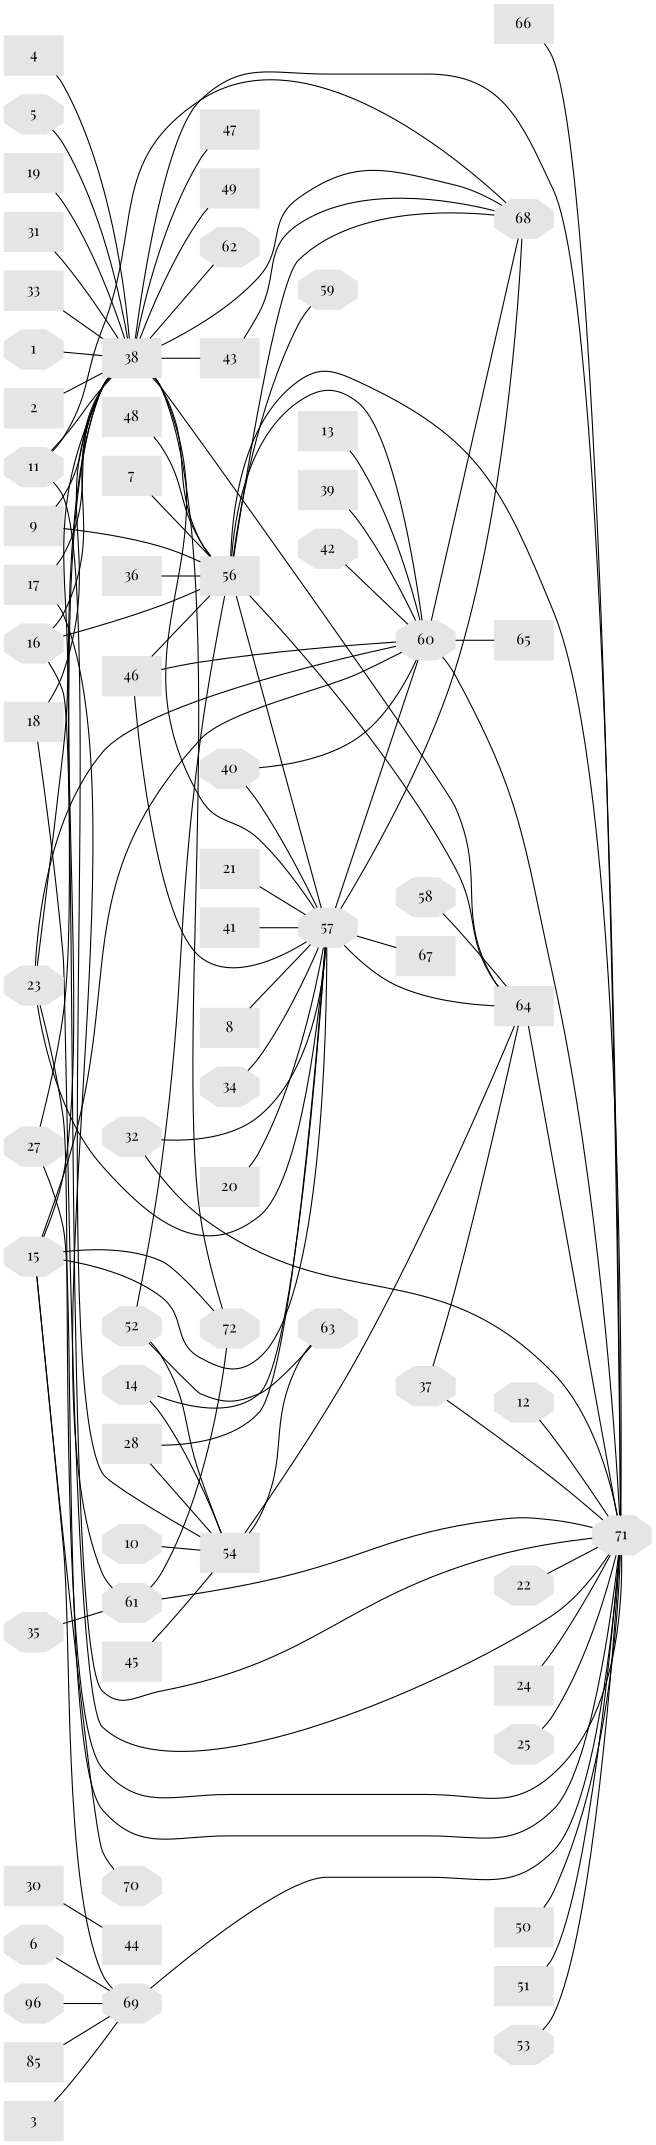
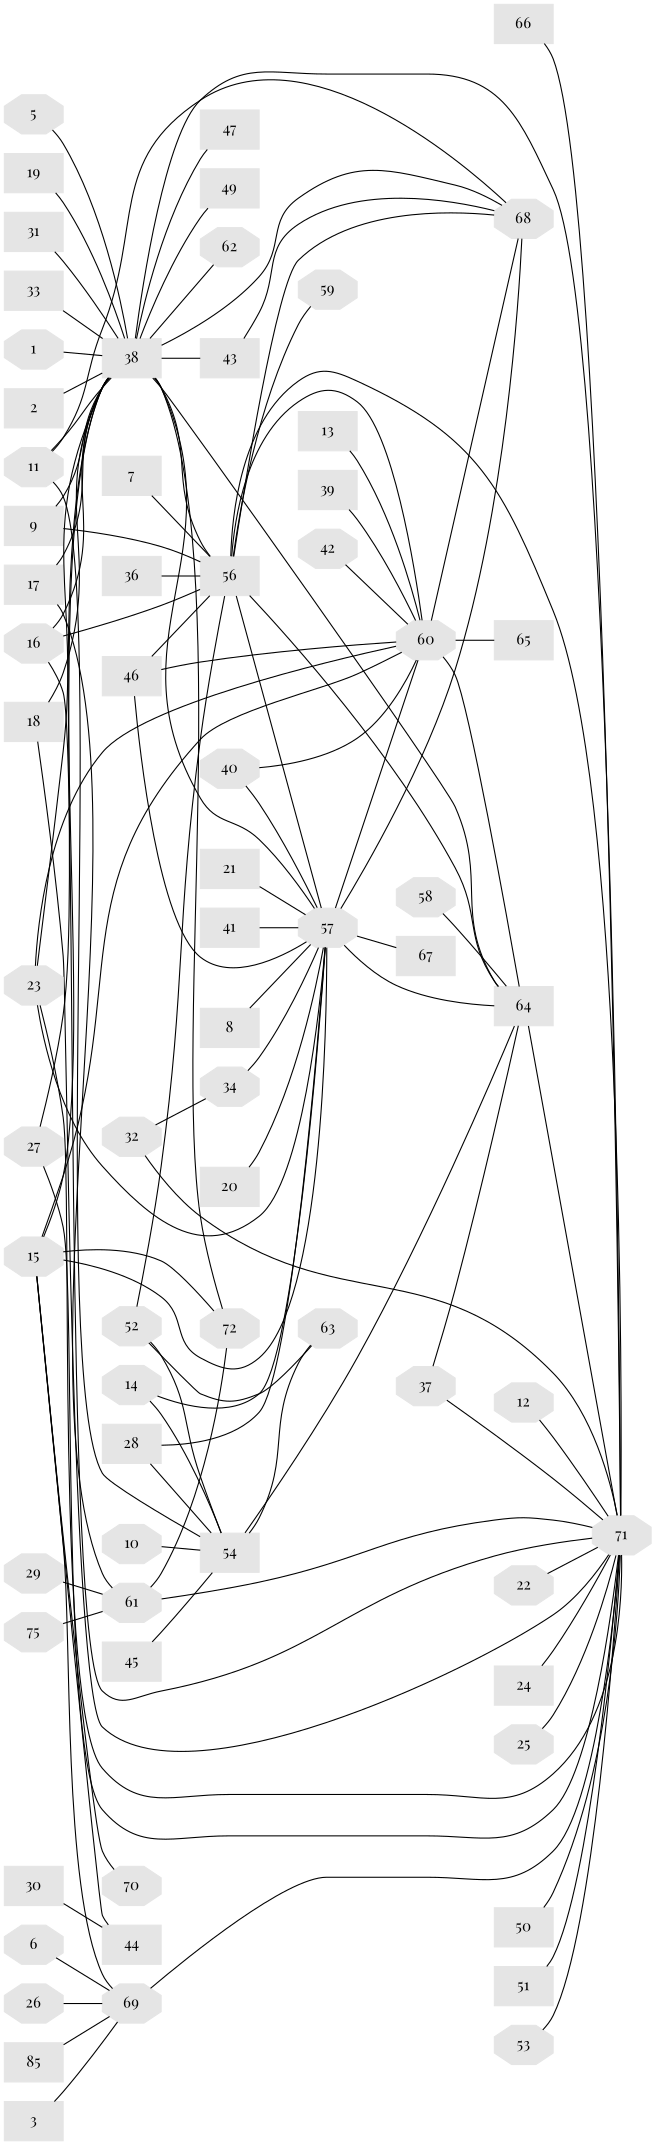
  graph {
    fontname="Playfair Display"
    rankdir=LR
    node [color=gray90 fontname="Playfair Display" shape=box style=filled]
    edge [fontname="Playfair Display" weight=1.0]
    1 [shape=octagon]
    38
    56
    57 [shape=octagon]
    68 [shape=octagon]
    71 [shape=octagon]
    72 [shape=octagon]
    64
    43
    47
    49
    62 [shape=octagon]
    2
    69 [shape=octagon]
    3
-   4
    5 [shape=octagon]
    6 [shape=octagon]
    7
    60 [shape=octagon]
    59 [shape=octagon]
    8
    67
    9
    10 [shape=octagon]
    54
    63 [shape=octagon]
    11 [shape=octagon]
    12 [shape=octagon]
    13
    65
    14 [shape=octagon]
    15 [shape=octagon]
    44
    70 [shape=octagon]
    16 [shape=octagon]
    17
    61 [shape=octagon]
    18
    19
    20
    21
    22 [shape=octagon]
    23 [shape=octagon]
    24
    25 [shape=octagon]
-   26 [shape=octagon label=96]
+   26 [shape=octagon]
    27 [shape=octagon]
    28
+   29 [shape=octagon]
    30
    31
    32 [shape=octagon]
    33
    34 [shape=octagon]
-   35 [shape=octagon]
+   35 [shape=octagon label=75]
    36
    37 [shape=octagon]
    39
    40 [shape=octagon]
    41
    42 [shape=octagon]
    45
    46
-   48
    50
    51
    52 [shape=octagon]
    53 [shape=octagon]
    n70 [label=85]
    58 [shape=octagon]
    66
    1 -- 38
    38 -- 56 [weight=4.0]
    38 -- 57 [weight=3.0]
    38 -- 68
    38 -- 71 [weight=2.0]
    38 -- 72
    38 -- 64
    38 -- 43 [weight=2.0]
    38 -- 47
    38 -- 49
    38 -- 62
    56 -- 57 [weight=4.0]
    56 -- 68
    56 -- 71
    56 -- 64
    56 -- 60
    56 -- 59
    57 -- 68
    57 -- 64 [weight=2.0]
    57 -- 60 [weight=2.0]
    57 -- 67
    64 -- 71
    43 -- 68
    2 -- 38
    69 -- 71
    3 -- 69
-   4 -- 38
    5 -- 38
    6 -- 69
    7 -- 56
    60 -- 68
-   60 -- 71
+   60 -- 64
    60 -- 65
    8 -- 57
    9 -- 38
    9 -- 56
    10 -- 54
    54 -- 64
    54 -- 63
    11 -- 38
    11 -- 68
    11 -- 54
    12 -- 71
    13 -- 60
    14 -- 57
    14 -- 54
    15 -- 38
    15 -- 57
    15 -- 72
    15 -- 69
    15 -- 60 [weight=2.0]
+   15 -- 44
    15 -- 70
    16 -- 38 [weight=2.0]
    16 -- 56
    16 -- 71
    17 -- 38 [weight=2.0]
    17 -- 61
    61 -- 71
    61 -- 72
    18 -- 38
    18 -- 71
    19 -- 38
    20 -- 57
    21 -- 57
    22 -- 71
    23 -- 38
    23 -- 57
    23 -- 71
    23 -- 60
    24 -- 71
    25 -- 71
    26 -- 69
    27 -- 38
    27 -- 71
    28 -- 57
    28 -- 54
+   29 -- 61
    30 -- 44
    31 -- 38
-   32 -- 57
+   32 -- 34
    32 -- 71
    33 -- 38
    34 -- 57
    35 -- 61
    36 -- 56
    37 -- 71
    37 -- 64
    39 -- 60
    40 -- 57
    40 -- 60
    41 -- 57
    42 -- 60
    45 -- 54
    46 -- 56
    46 -- 57
    46 -- 60
-   48 -- 56
    50 -- 71
    51 -- 71
    52 -- 56
    52 -- 54
    52 -- 63
    53 -- 71
    n70 -- 69
    58 -- 64
    66 -- 71
  }
